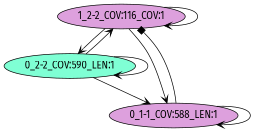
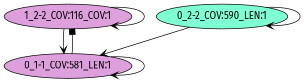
  digraph {
    fontname="Fira Sans"
    node [fillcolor=plum fontname="Fira Sans" style=filled]
    edge [arrowhead=vee fontname="Fira Sans"]
    n1 [label="1_2-2_COV:116_COV:1"]
    "0_2-2_COV:590_LEN:1" [fillcolor=aquamarine]
-   "0_1-1_COV:581_LEN:1" [label="0_1-1_COV:588_LEN:1"]
+   "0_1-1_COV:581_LEN:1"
    n1 -> n1
-   n1 -> "0_2-2_COV:590_LEN:1"
    n1 -> "0_1-1_COV:581_LEN:1"
-   "0_2-2_COV:590_LEN:1" -> n1
    "0_2-2_COV:590_LEN:1" -> "0_2-2_COV:590_LEN:1"
    "0_2-2_COV:590_LEN:1" -> "0_1-1_COV:581_LEN:1"
    "0_1-1_COV:581_LEN:1" -> n1 [arrowhead=box]
    "0_1-1_COV:581_LEN:1" -> "0_1-1_COV:581_LEN:1"
  }
